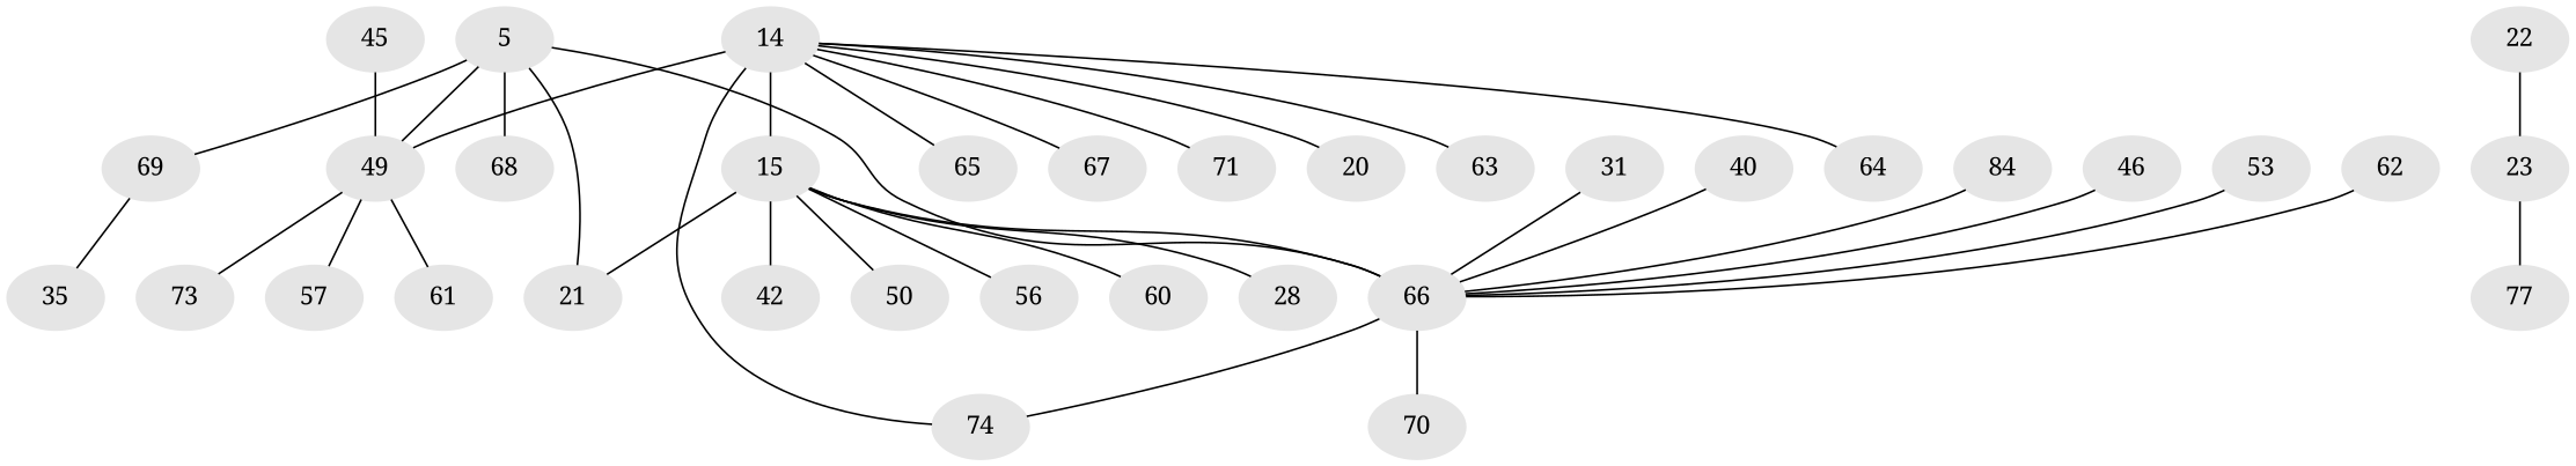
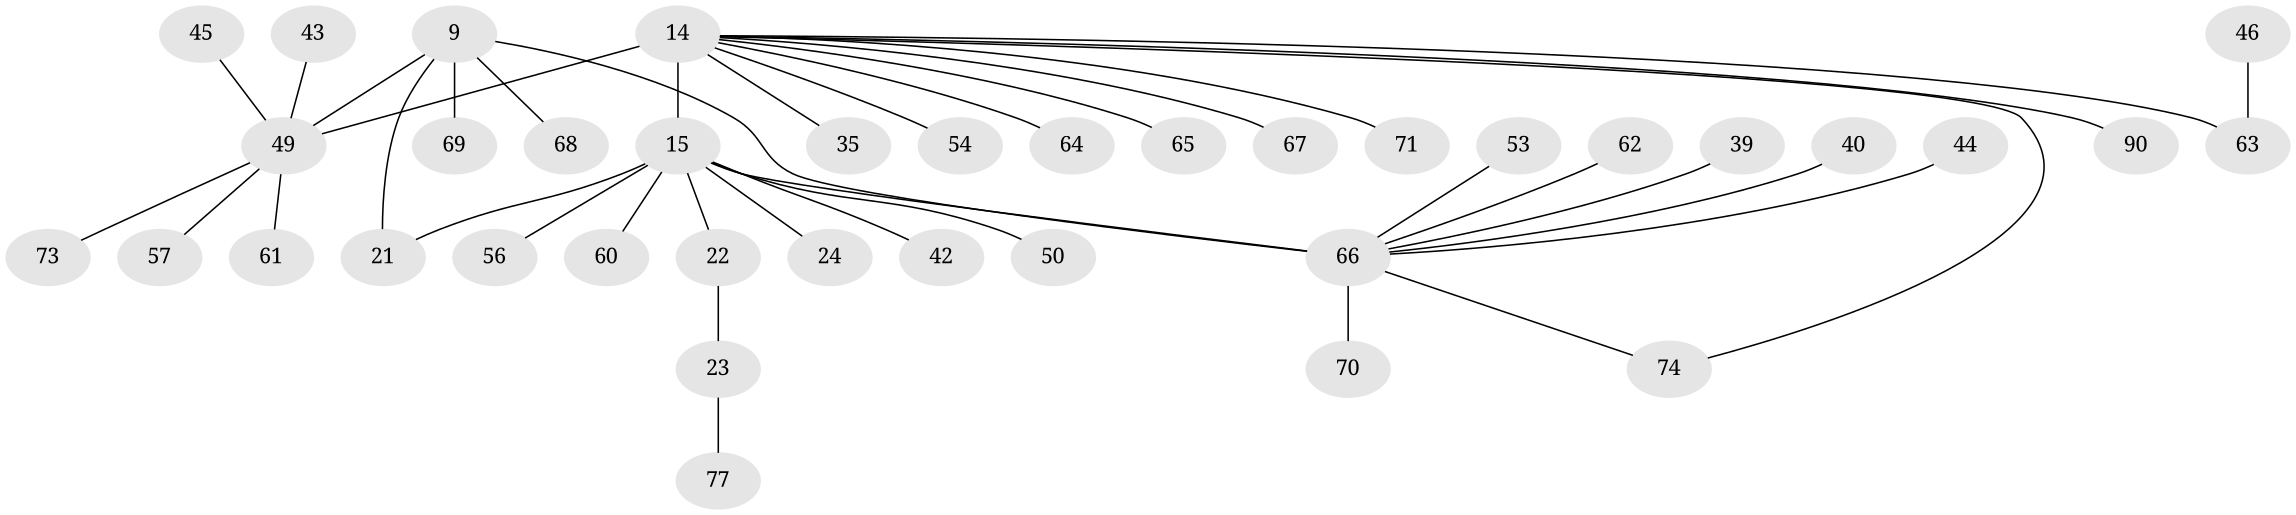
  graph {
    fontname="Noto Serif"
    node [color=gray90 fontname="Noto Serif" style=filled]
    edge [fontname="Noto Serif"]
-   5
+   5 [label=9]
    21
    49 [super="+17+30+6"]
    66 [super="+18+55+33+58"]
    68
    69
    57
    61
    73
    74 [super="+26"]
    70
    14 [super="+13+3+11"]
    15 [super="+7"]
-   20
+   20 [label=90]
    35
+   54
    63
    64 [super="+32+48"]
    65
    67
    71
    22
-   24 [label=28]
+   24
    42
    50
    56 [super="+27+34"]
    60
    23
    n29 [label=77]
-   31
+   31 [label=39]
    40
-   44 [label=84]
+   43
+   44
    45
    46
    53 [super="+52"]
    62 [super="+59"]
    5 -- 21
    5 -- 49 [weight=2]
    5 -- 66 [weight=2]
    5 -- 68
    5 -- 69
    49 -- 57
    49 -- 61
    49 -- 73
    66 -- 74
    66 -- 70
    14 -- 49 [weight=6]
    14 -- 74
    14 -- 15 [weight=5]
    14 -- 20
-   69 -- 35
+   14 -- 35
+   14 -- 54
    14 -- 63
    14 -- 64
    14 -- 65
    14 -- 67
    14 -- 71
    15 -- 21
    15 -- 66 [weight=4]
+   15 -- 22 [weight=2]
    15 -- 24
    15 -- 42
    15 -- 50
    15 -- 56
    15 -- 60
    22 -- 23 [weight=2]
    23 -- n29
    31 -- 66
    40 -- 66
+   43 -- 49
    44 -- 66
    45 -- 49
-   46 -- 66
+   46 -- 63
    53 -- 66
    62 -- 66
  }
